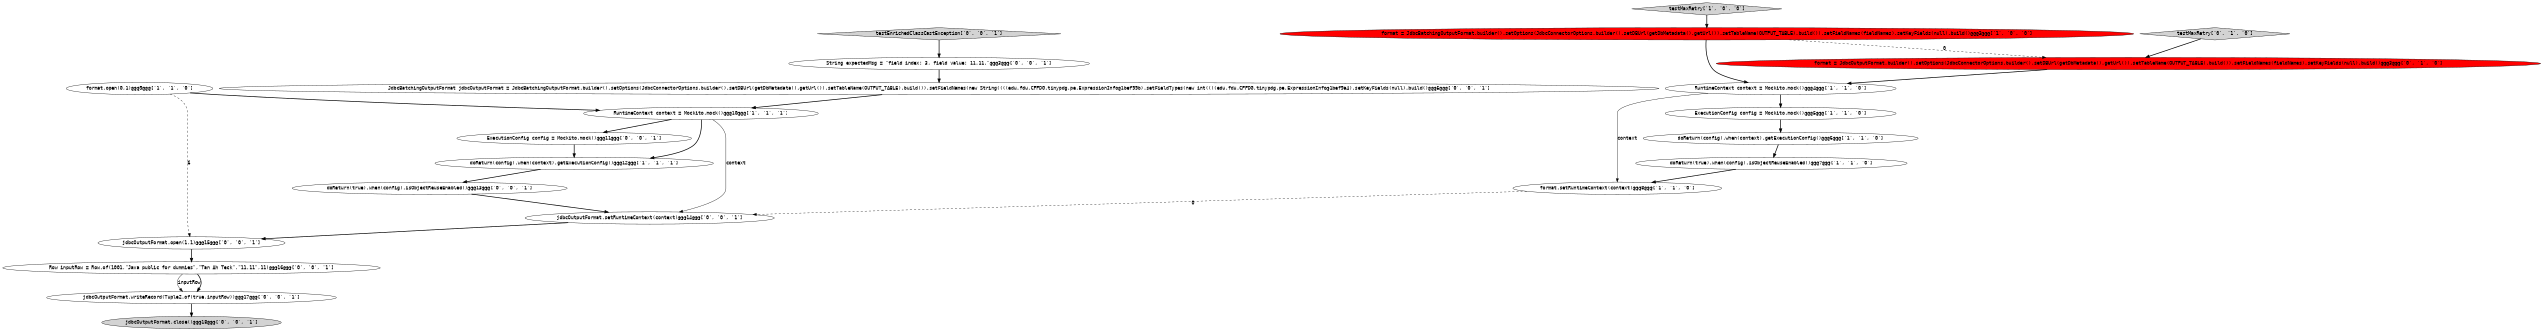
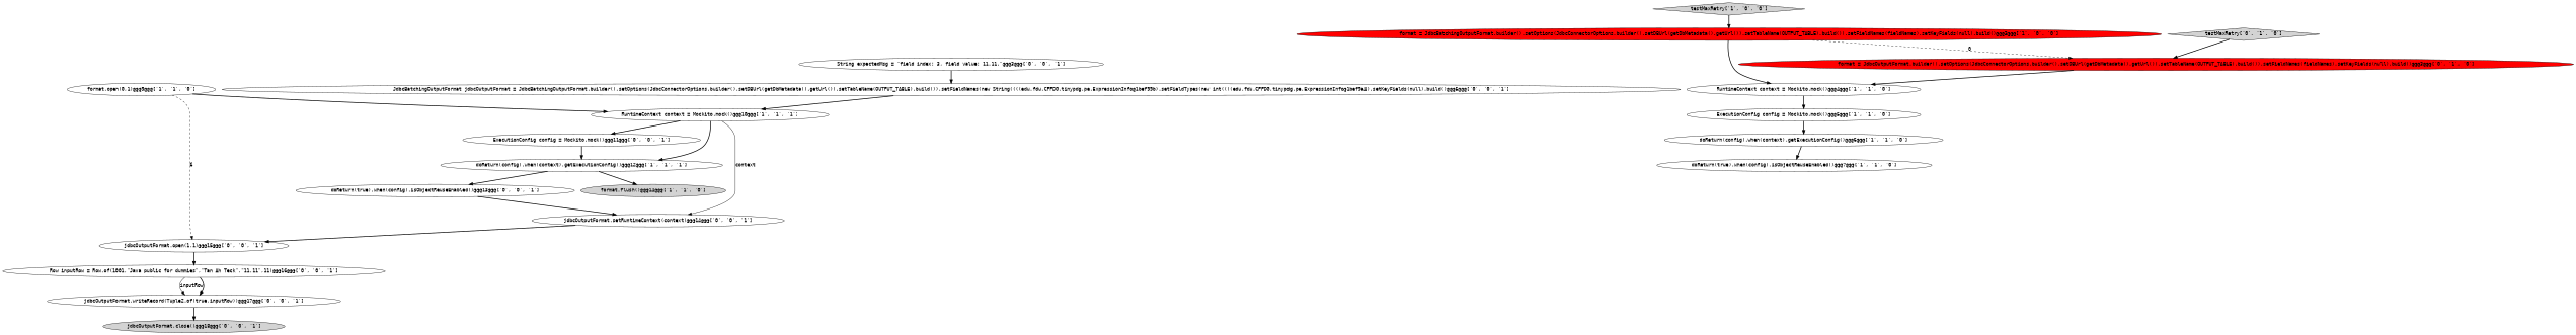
  digraph {
    fontname="DejaVu Sans Mono"
    node [fillcolor=white fontname="DejaVu Sans Mono" shape=ellipse style=filled]
    edge [fontname="DejaVu Sans Mono" style=bold]
    n1 [label="doReturn(config).when(context).getExecutionConfig()@@@12@@@['1', '1', '1']"]
    n2 [label="doReturn(true).when(config).isObjectReuseEnabled()@@@13@@@['0', '0', '1']"]
+   n3 [fillcolor=lightgray label="format.flush()@@@14@@@['1', '1', '0']"]
    n4 [label="jdbcOutputFormat.setRuntimeContext(context)@@@14@@@['0', '0', '1']"]
-   n5 [fillcolor=lightgray label="testEnrichedClassCastException['0', '0', '1']" shape=diamond]
    n6 [label="String expectedMsg = \"field index: 3, field value: 11.11.\"@@@3@@@['0', '0', '1']"]
    n7 [label="JdbcBatchingOutputFormat jdbcOutputFormat = JdbcBatchingOutputFormat.builder().setOptions(JdbcConnectorOptions.builder().setDBUrl(getDbMetadata().getUrl()).setTableName(OUTPUT_TABLE).build()).setFieldNames(new String((((edu.fdu.CPPDG.tinypdg.pe.ExpressionInfo@1bef99b).setFieldTypes(new int((((edu.fdu.CPPDG.tinypdg.pe.ExpressionInfo@1bef9a4).setKeyFields(null).build()@@@5@@@['0', '0', '1']"]
    n8 [label="ExecutionConfig config = Mockito.mock()@@@5@@@['1', '1', '0']"]
    n9 [label="doReturn(config).when(context).getExecutionConfig()@@@6@@@['1', '1', '0']"]
    n10 [label="doReturn(true).when(config).isObjectReuseEnabled()@@@7@@@['1', '1', '0']"]
    n11 [fillcolor=lightgray label="testMaxRetry['1', '0', '0']" shape=diamond]
    n12 [fillcolor=red label="format = JdbcBatchingOutputFormat.builder().setOptions(JdbcConnectorOptions.builder().setDBUrl(getDbMetadata().getUrl()).setTableName(OUTPUT_TABLE).build()).setFieldNames(fieldNames).setKeyFields(null).build()@@@3@@@['1', '0', '0']"]
    n13 [label="RuntimeContext context = Mockito.mock()@@@4@@@['1', '1', '0']"]
    n14 [fillcolor=red label="format = JdbcOutputFormat.builder().setOptions(JdbcConnectorOptions.builder().setDBUrl(getDbMetadata().getUrl()).setTableName(OUTPUT_TABLE).build()).setFieldNames(fieldNames).setKeyFields(null).build()@@@3@@@['0', '1', '0']"]
    n15 [label="ExecutionConfig config = Mockito.mock()@@@11@@@['0', '0', '1']"]
    n16 [label="jdbcOutputFormat.open(1,1)@@@15@@@['0', '0', '1']"]
-   n17 [label="format.setRuntimeContext(context)@@@8@@@['1', '1', '0']"]
    n18 [label="Row inputRow = Row.of(1001,\"Java public for dummies\",\"Tan Ah Teck\",\"11.11\",11)@@@16@@@['0', '0', '1']"]
    n19 [label="jdbcOutputFormat.writeRecord(Tuple2.of(true,inputRow))@@@17@@@['0', '0', '1']"]
    n20 [fillcolor=lightgray label="testMaxRetry['0', '1', '0']" shape=diamond]
    n21 [label="format.open(0,1)@@@9@@@['1', '1', '0']"]
    n22 [label="RuntimeContext context = Mockito.mock()@@@10@@@['1', '1', '1']"]
    n23 [fillcolor=lightgray label="jdbcOutputFormat.close()@@@18@@@['0', '0', '1']"]
    n1 -> n2
+   n1 -> n3
    n2 -> n4
    n4 -> n16
-   n5 -> n6
    n6 -> n7
    n7 -> n22
    n8 -> n9
    n9 -> n10
-   n10 -> n17
    n11 -> n12
    n12 -> n13
    n12 -> n14 [label=0 style=dashed]
    n13 -> n8
-   n13 -> n17 [label=context style=solid]
    n14 -> n13
    n15 -> n1
    n16 -> n18
-   n17 -> n4 [label=0 style=dashed]
    n18 -> n19 [label=inputRow style=solid]
    n18 -> n19
    n19 -> n23
    n20 -> n14
    n21 -> n16 [label=6 style=dashed]
    n21 -> n22
    n22 -> n1
    n22 -> n4 [label=context style=solid]
    n22 -> n15
  }
